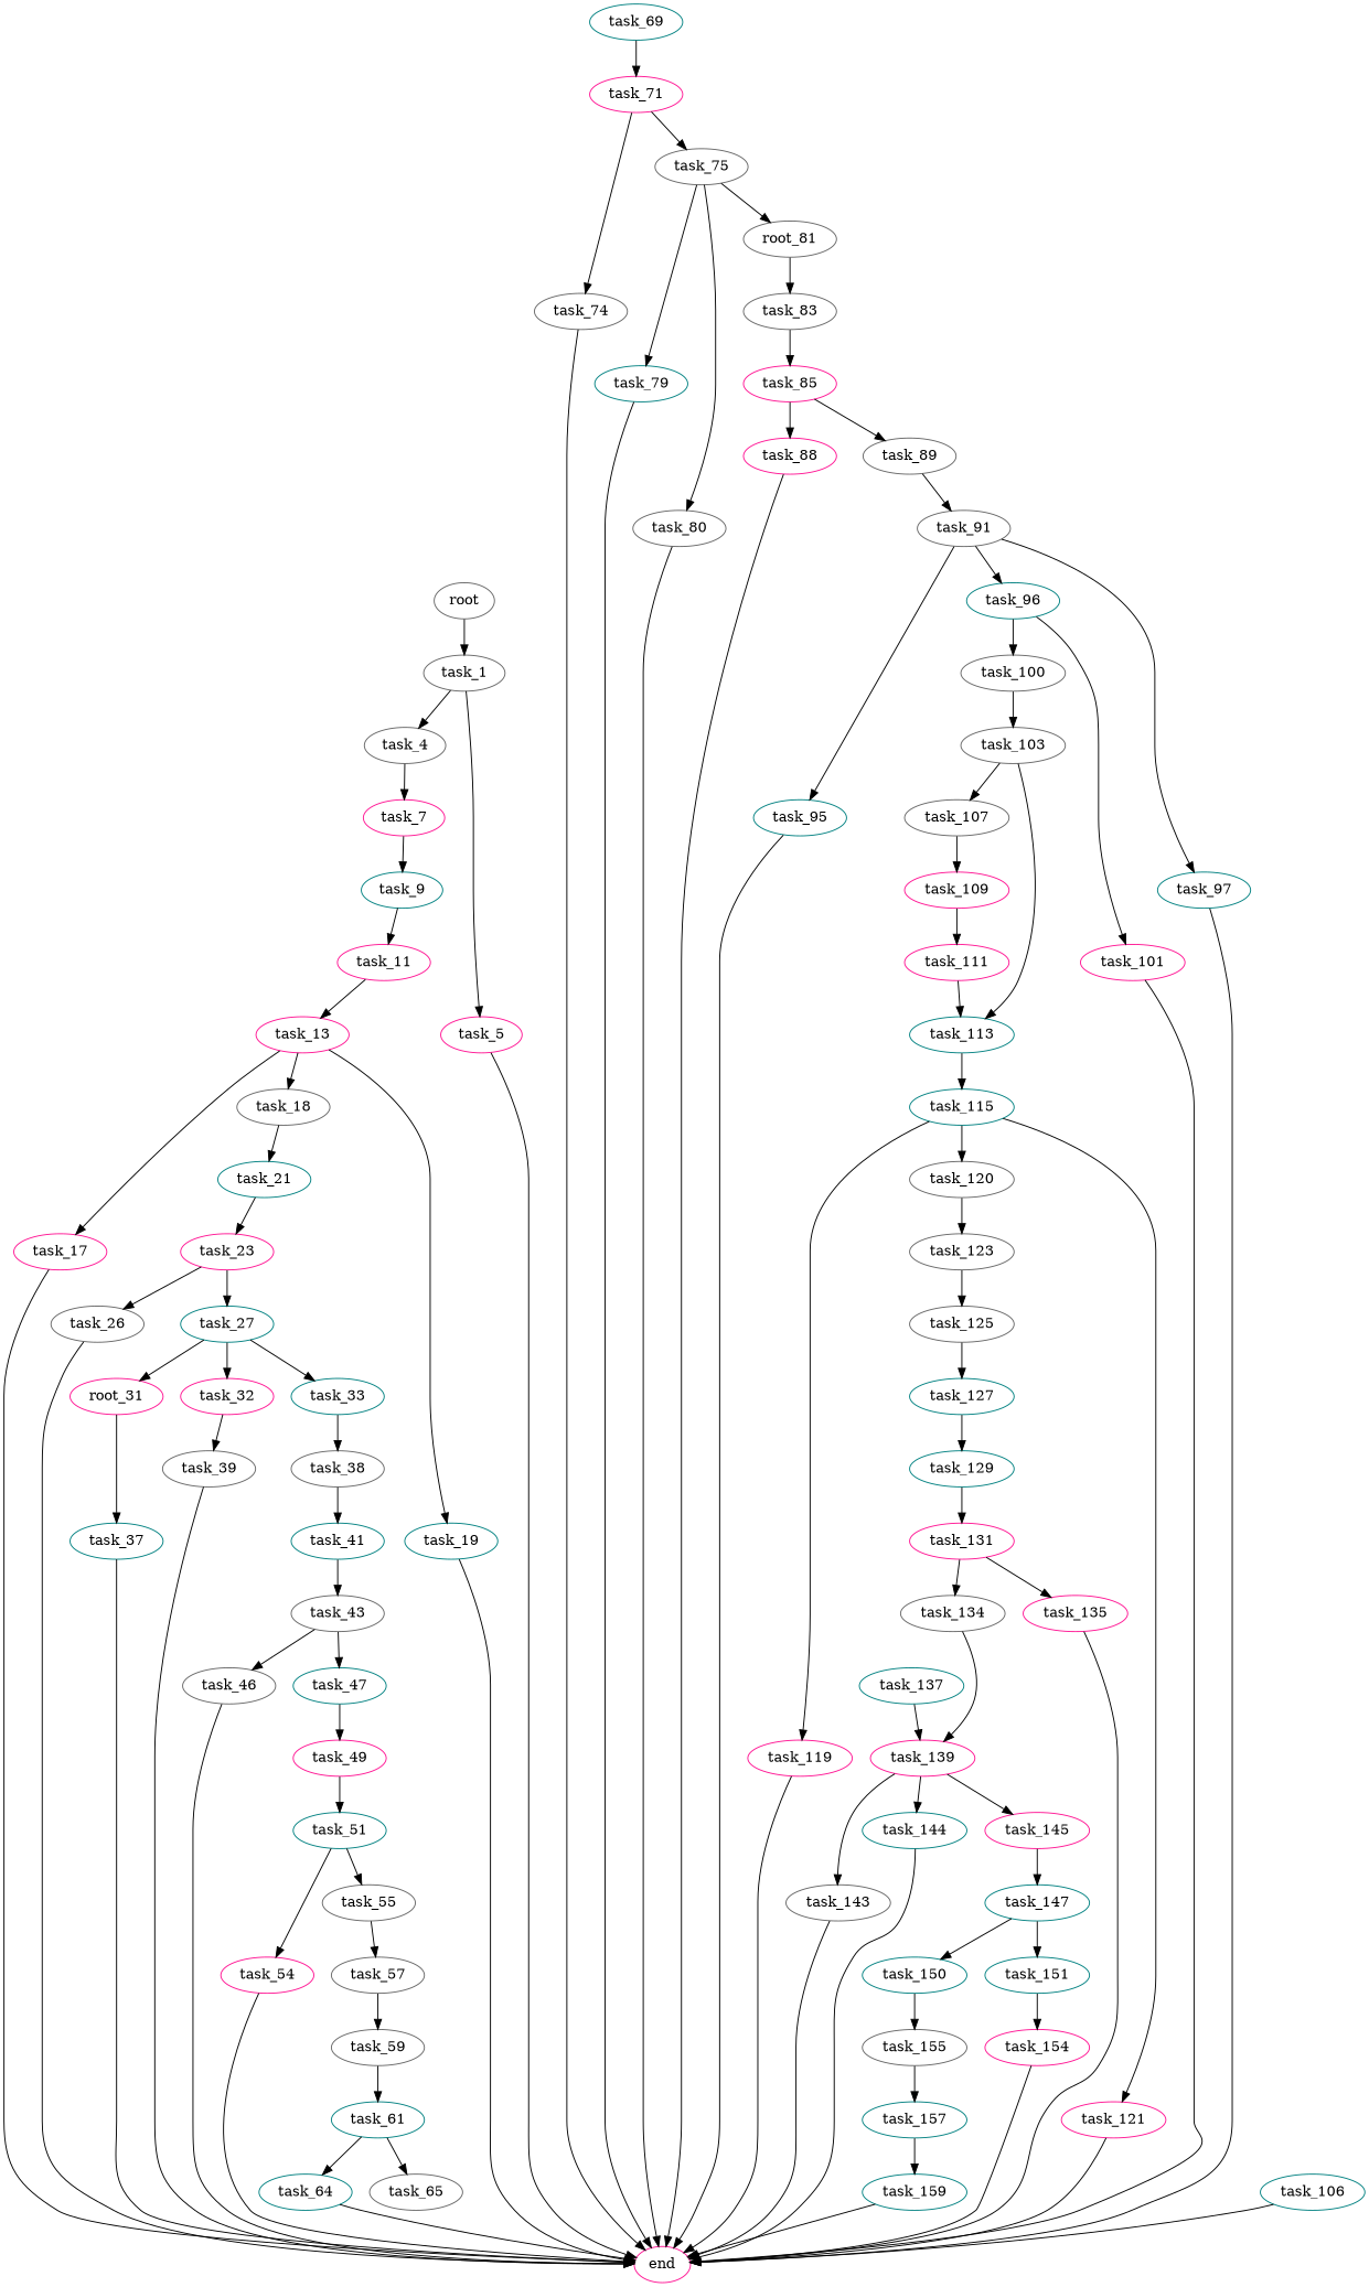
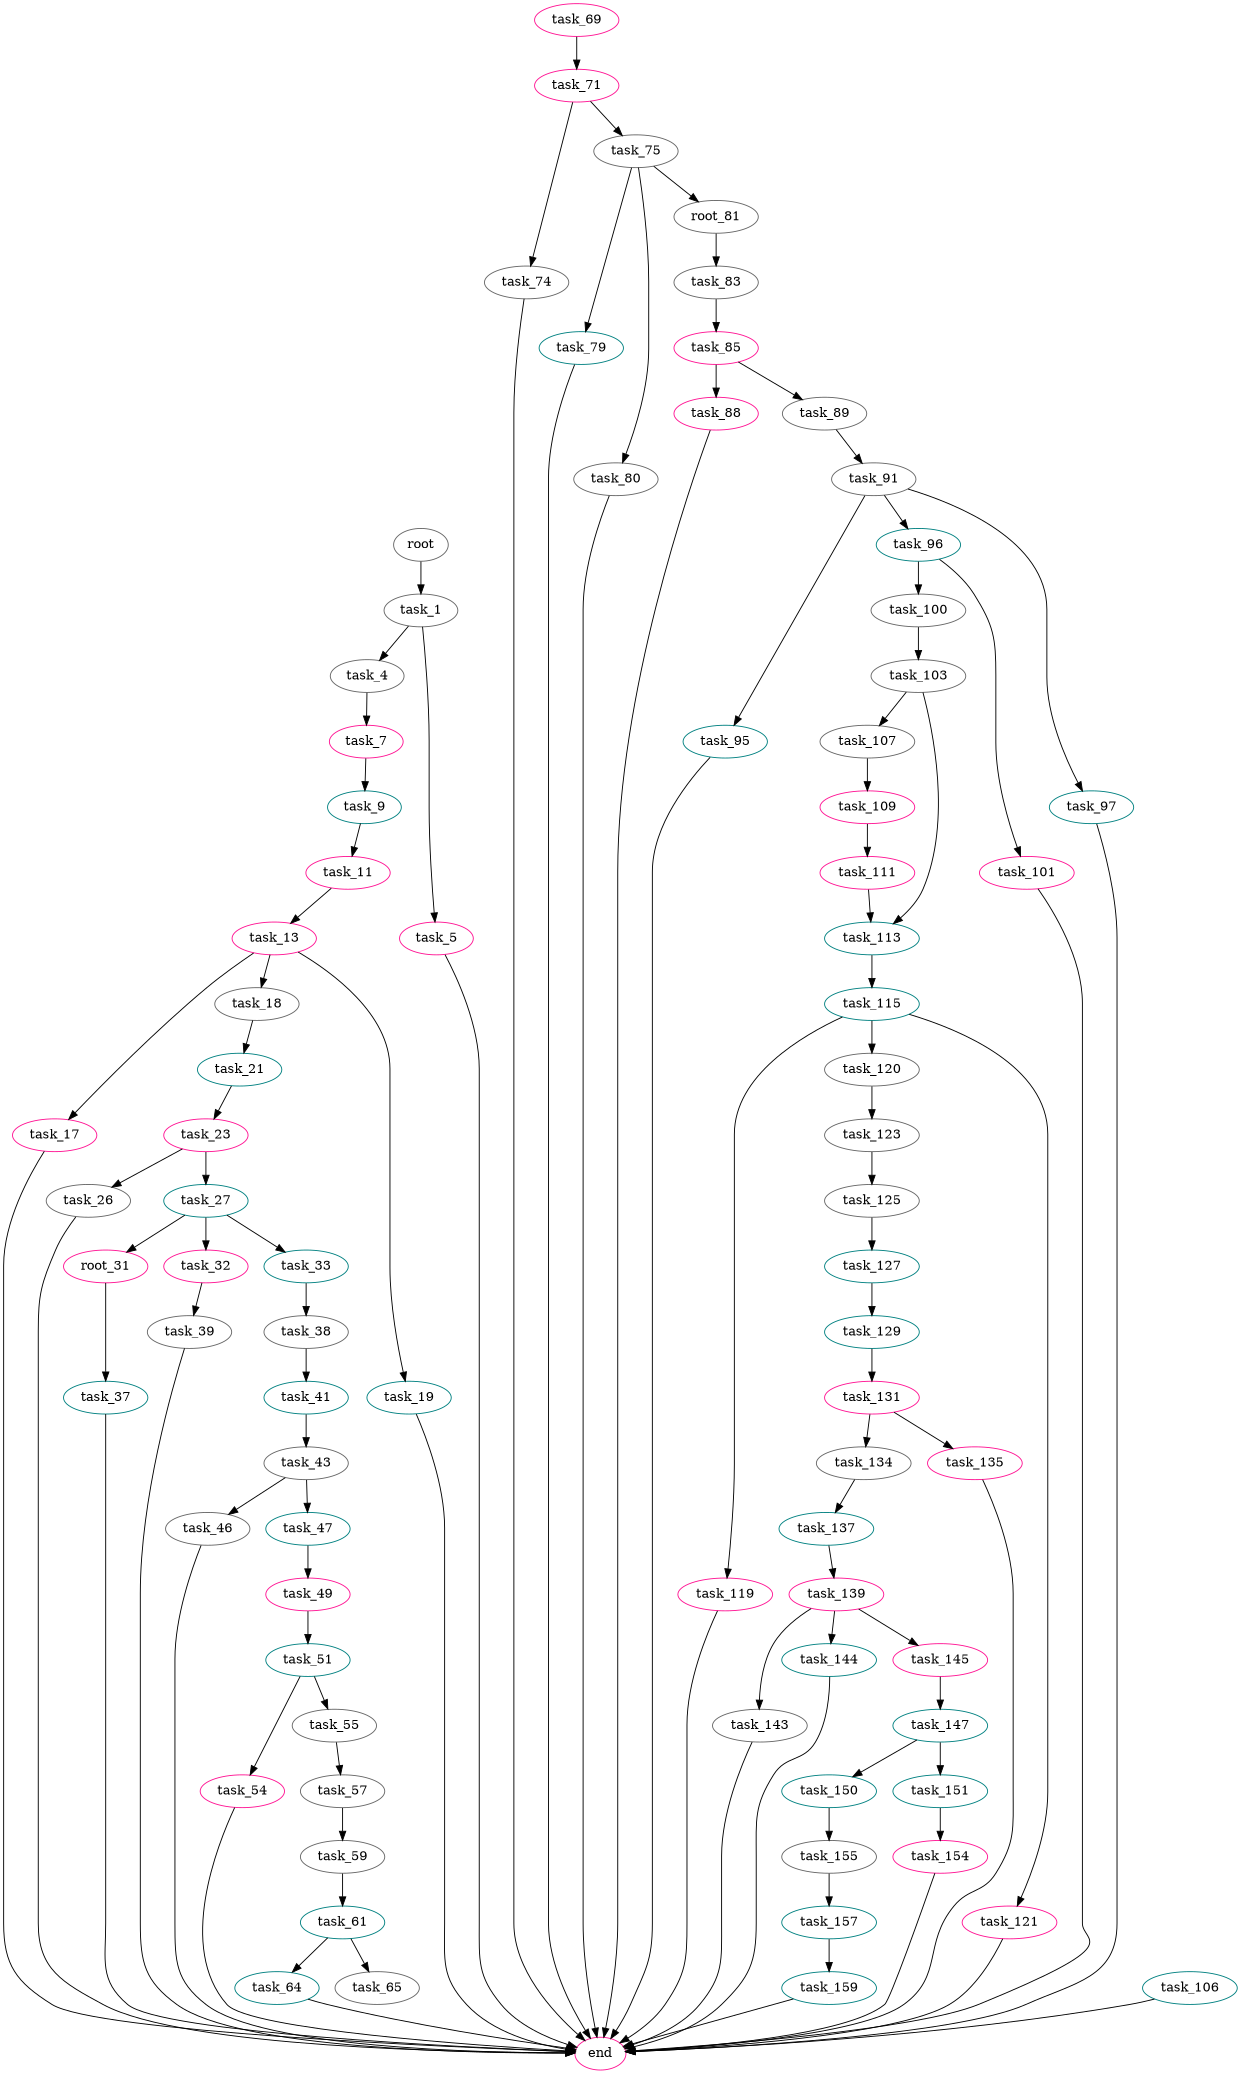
  digraph {
    node [color=gray40]
    root
    task_1
    task_4
    task_5 [color=deeppink]
    task_7 [color=deeppink]
    end [color=deeppink]
    task_9 [color=teal]
    task_11 [color=deeppink]
    task_13 [color=deeppink]
    task_17 [color=deeppink]
    task_18
    task_19 [color=teal]
    task_21 [color=teal]
    task_23 [color=deeppink]
    task_26
    task_27 [color=teal]
    n17 [color=deeppink label=root_31]
    task_32 [color=deeppink]
    task_33 [color=teal]
    task_37 [color=teal]
    task_39
    task_38
    task_41 [color=teal]
    task_43
    task_46
    task_47 [color=teal]
    task_49 [color=deeppink]
    task_51 [color=teal]
    task_54 [color=deeppink]
    task_55
    task_57
    task_59
    task_61 [color=teal]
    task_64 [color=teal]
    task_65
-   task_69 [color=teal]
+   task_69 [color=deeppink]
    task_71 [color=deeppink]
    task_74
    task_75
    task_79 [color=teal]
    task_80
    n42 [label=root_81]
    task_83
    task_85 [color=deeppink]
    task_88 [color=deeppink]
    task_89
    task_91
    task_95 [color=teal]
    task_96 [color=teal]
    task_97 [color=teal]
    task_100
    task_101 [color=deeppink]
    task_103
    task_107
    task_113 [color=teal]
    task_106 [color=teal]
    task_109 [color=deeppink]
    task_111 [color=deeppink]
    task_115 [color=teal]
    task_119 [color=deeppink]
    task_120
    task_121 [color=deeppink]
    task_123
    task_125
    task_127 [color=teal]
    task_129 [color=teal]
    task_131 [color=deeppink]
    task_134
    task_135 [color=deeppink]
    task_137 [color=teal]
    task_139 [color=deeppink]
    task_143
    task_144 [color=teal]
    task_145 [color=deeppink]
    task_147 [color=teal]
    task_150 [color=teal]
    task_151 [color=teal]
    task_155
    task_154 [color=deeppink]
    task_157 [color=teal]
    task_159 [color=teal]
    root -> task_1
    task_1 -> task_4
    task_1 -> task_5
    task_4 -> task_7
    task_5 -> end
    task_7 -> task_9
    task_9 -> task_11
    task_11 -> task_13
    task_13 -> task_17
    task_13 -> task_18
    task_13 -> task_19
    task_17 -> end
    task_18 -> task_21
    task_19 -> end
    task_21 -> task_23
    task_23 -> task_26
    task_23 -> task_27
    task_26 -> end
    task_27 -> n17
    task_27 -> task_32
    task_27 -> task_33
    n17 -> task_37
    task_32 -> task_39
    task_33 -> task_38
    task_37 -> end
    task_39 -> end
    task_38 -> task_41
    task_41 -> task_43
    task_43 -> task_46
    task_43 -> task_47
    task_46 -> end
    task_47 -> task_49
    task_49 -> task_51
    task_51 -> task_54
    task_51 -> task_55
    task_54 -> end
    task_55 -> task_57
    task_57 -> task_59
    task_59 -> task_61
    task_61 -> task_64
    task_61 -> task_65
    task_64 -> end
    task_69 -> task_71
    task_71 -> task_74
    task_71 -> task_75
    task_74 -> end
    task_75 -> task_79
    task_75 -> task_80
    task_75 -> n42
    task_79 -> end
    task_80 -> end
    n42 -> task_83
    task_83 -> task_85
    task_85 -> task_88
    task_85 -> task_89
    task_88 -> end
    task_89 -> task_91
    task_91 -> task_95
    task_91 -> task_96
    task_91 -> task_97
    task_95 -> end
    task_96 -> task_100
    task_96 -> task_101
    task_97 -> end
    task_100 -> task_103
    task_101 -> end
    task_103 -> task_107
    task_103 -> task_113
    task_107 -> task_109
    task_113 -> task_115
    task_106 -> end
    task_109 -> task_111
    task_111 -> task_113
    task_115 -> task_119
    task_115 -> task_120
    task_115 -> task_121
    task_119 -> end
    task_120 -> task_123
    task_121 -> end
    task_123 -> task_125
    task_125 -> task_127
    task_127 -> task_129
    task_129 -> task_131
    task_131 -> task_134
    task_131 -> task_135
-   task_134 -> task_139
+   task_134 -> task_137
    task_135 -> end
    task_137 -> task_139
    task_139 -> task_143
    task_139 -> task_144
    task_139 -> task_145
    task_143 -> end
    task_144 -> end
    task_145 -> task_147
    task_147 -> task_150
    task_147 -> task_151
    task_150 -> task_155
    task_151 -> task_154
    task_155 -> task_157
    task_154 -> end
    task_157 -> task_159
    task_159 -> end
  }
